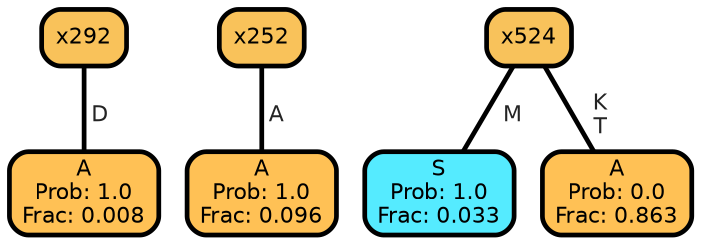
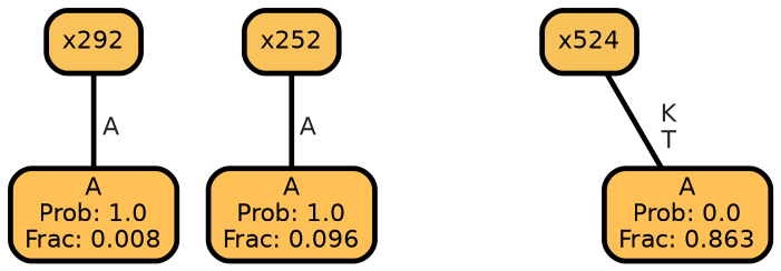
  graph {
    ranksep="0 equally"
    splines=straight
    node [color=black fillcolor="#ffc155" fontcolor=black fontname=helvetica penwidth=3 shape=box style="filled, rounded"]
    edge [color=black fontcolor=grey14 fontname=helvetica fontweight=bold penwidth=3]
    n1 [label="A\nProb: 1.0\nFrac: 0.008"]
    n2 [fillcolor="#f9c25a" label=x292]
    n3 [fillcolor="#f9c25a" label=x252]
    n4 [label="A\nProb: 1.0\nFrac: 0.096"]
    n5 [fillcolor="#f8c25b" label=x524]
-   n6 [fillcolor="#55ebff" label="S\nProb: 1.0\nFrac: 0.033"]
    n7 [label="A\nProb: 0.0\nFrac: 0.863"]
    subgraph sub_1 {
      rank=same
    }
-   n2 -- n1 [label=" D"]
+   n2 -- n1 [label=" A"]
    n3 -- n4 [label=" A"]
-   n5 -- n6 [label=" M"]
    n5 -- n7 [label=" K\n T"]
  }
